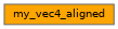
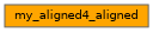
  digraph {
    rankdir=LR
-   n1 [color=grey40 fillcolor=orange fontname=Helvetica fontsize=10 height=0.2 label=my_vec4_aligned shape=box style=filled width=0.4]
+   n1 [color=grey40 fillcolor=orange fontname=Helvetica fontsize=10 height=0.2 label=my_aligned4_aligned shape=box style=filled width=0.4]
  }
